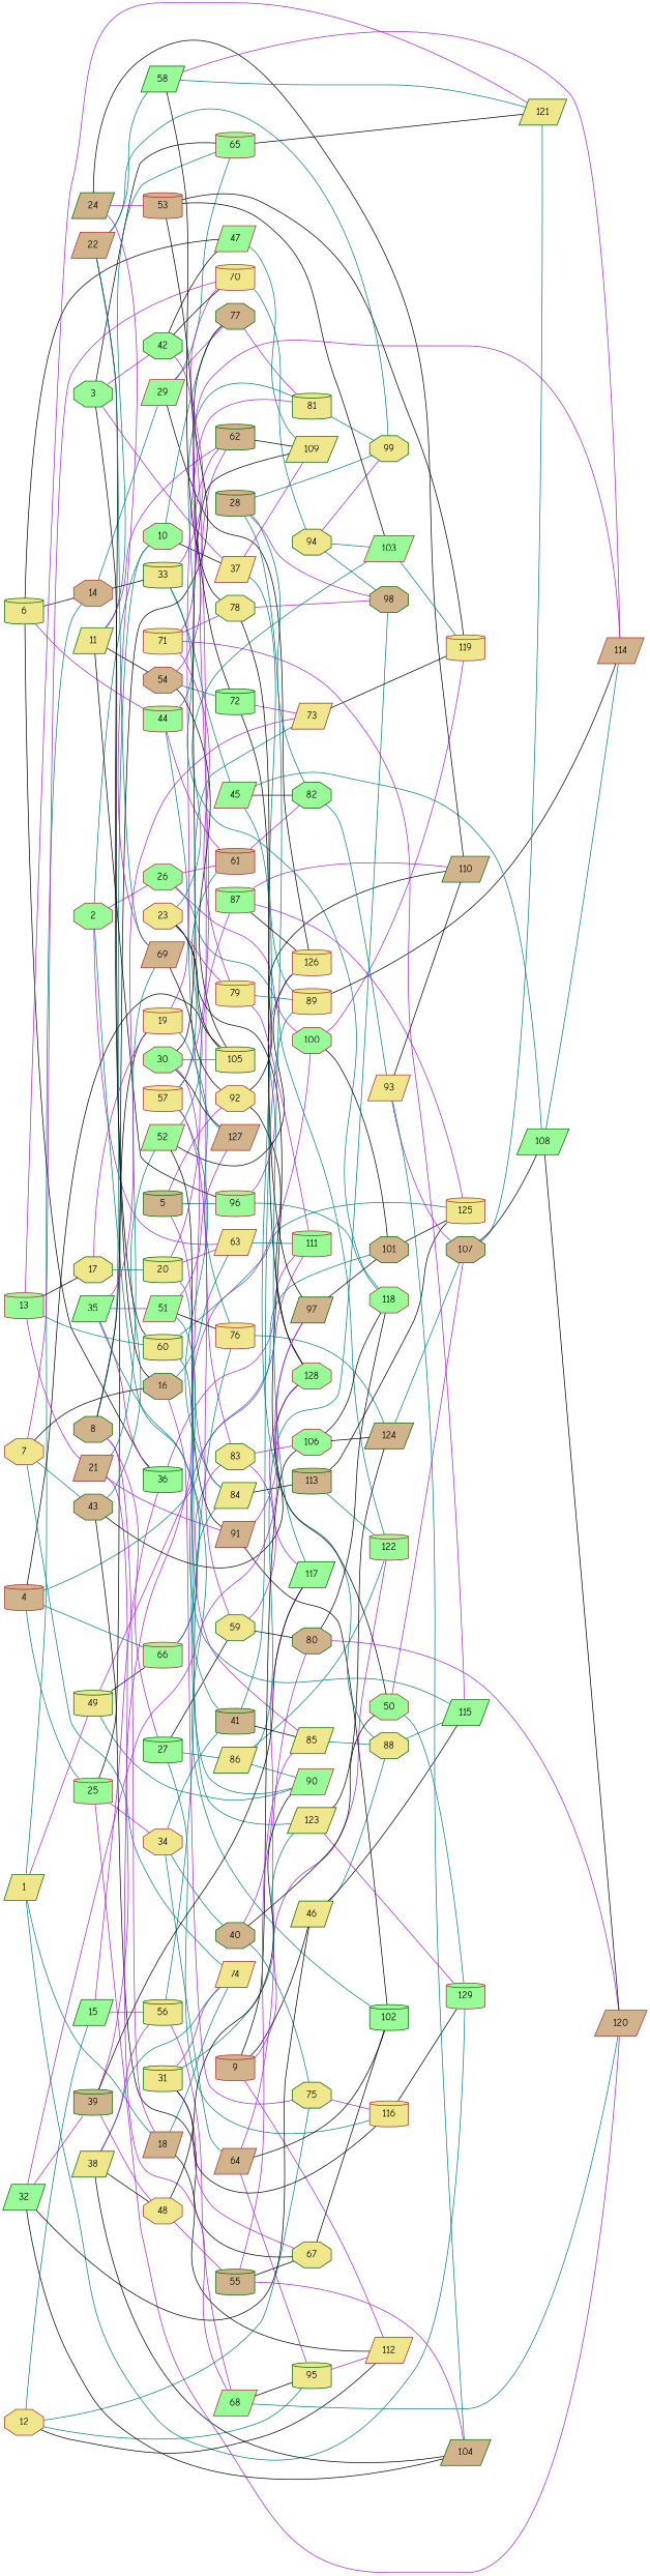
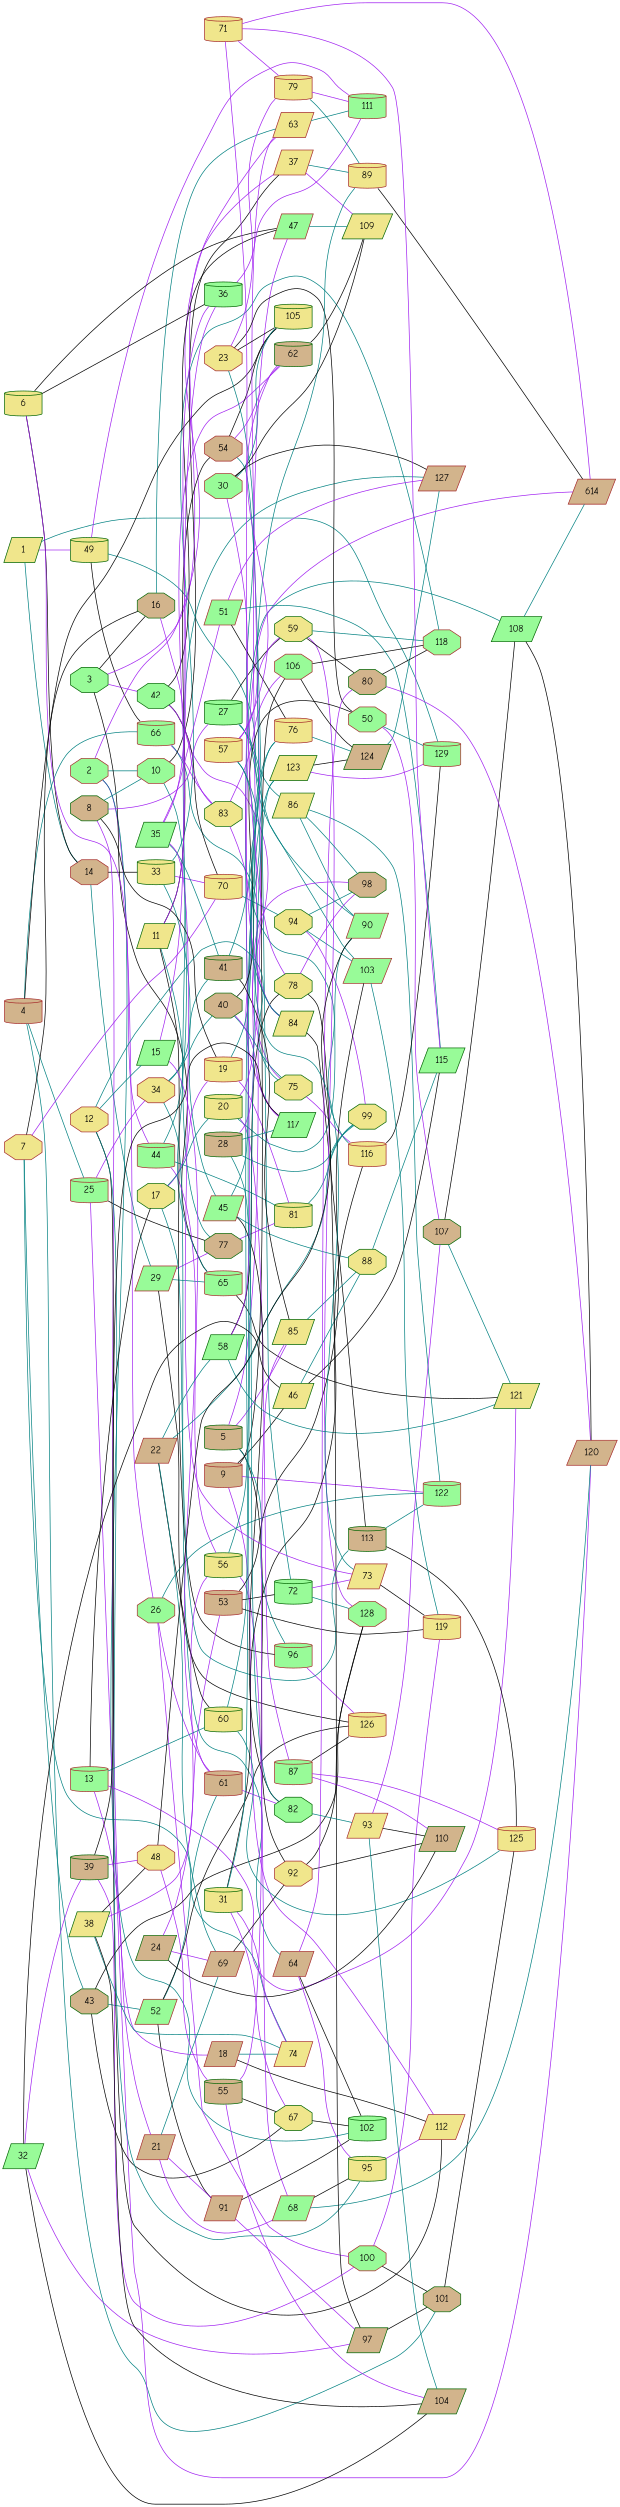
  graph {
    fontname="Comic Neue"
    rankdir=LR
    node [color=brown fillcolor=khaki fontname="Comic Neue" shape=cylinder style=filled]
    edge [color=teal fontname="Comic Neue"]
    1 [color=darkgreen shape=parallelogram]
    14 [fillcolor=tan shape=octagon]
    18 [fillcolor=tan shape=parallelogram]
    49 [color=darkgreen]
    129 [fillcolor=palegreen]
    29 [fillcolor=palegreen shape=parallelogram]
    33 [color=darkgreen]
    74 [shape=parallelogram]
    112 [shape=parallelogram]
    66 [fillcolor=palegreen]
    90 [fillcolor=palegreen shape=parallelogram]
    111 [fillcolor=palegreen]
    2 [fillcolor=palegreen shape=octagon]
    10 [fillcolor=palegreen shape=octagon]
    26 [fillcolor=palegreen shape=octagon]
    63 [shape=parallelogram]
    102 [color=darkgreen fillcolor=palegreen]
    37 [shape=parallelogram]
    77 [color=darkgreen fillcolor=tan shape=octagon]
    122 [fillcolor=palegreen]
    61 [fillcolor=tan]
    100 [fillcolor=palegreen shape=octagon]
    3 [color=darkgreen fillcolor=palegreen shape=octagon]
    16 [color=darkgreen fillcolor=tan shape=octagon]
    42 [color=darkgreen fillcolor=palegreen shape=octagon]
    65 [fillcolor=palegreen]
    75 [color=darkgreen shape=octagon]
    109 [color=darkgreen shape=parallelogram]
    89
    47 [fillcolor=palegreen shape=parallelogram]
    70
    83 [color=darkgreen shape=octagon]
    121 [color=darkgreen shape=parallelogram]
    4 [fillcolor=tan]
    25 [fillcolor=palegreen]
    101 [color=darkgreen fillcolor=tan shape=octagon]
    105 [color=darkgreen]
    34 [shape=octagon]
    120 [fillcolor=tan shape=parallelogram]
    84 [color=darkgreen shape=parallelogram]
    125
    5 [color=darkgreen fillcolor=tan]
    85 [color=darkgreen shape=parallelogram]
    92 [shape=octagon]
    96 [fillcolor=palegreen]
    88 [color=darkgreen shape=octagon]
    110 [color=darkgreen fillcolor=tan shape=parallelogram]
    128 [fillcolor=palegreen shape=octagon]
    126
    118 [fillcolor=palegreen shape=octagon]
    6 [color=darkgreen]
    36 [color=darkgreen fillcolor=palegreen]
    44 [fillcolor=palegreen]
    81 [color=darkgreen]
    127 [fillcolor=tan shape=parallelogram]
    7 [shape=octagon]
    43 [color=darkgreen fillcolor=tan shape=octagon]
    67 [color=darkgreen shape=octagon]
    52 [fillcolor=palegreen shape=parallelogram]
    94 [color=darkgreen shape=octagon]
    8 [color=darkgreen fillcolor=tan shape=octagon]
    19
    27 [color=darkgreen fillcolor=palegreen]
    76
    59 [color=darkgreen shape=octagon]
    86 [color=darkgreen shape=parallelogram]
    116
    9 [fillcolor=tan]
    46 [color=darkgreen shape=parallelogram]
    106 [fillcolor=palegreen shape=octagon]
    115 [color=darkgreen fillcolor=palegreen shape=parallelogram]
    124 [color=darkgreen fillcolor=tan shape=parallelogram]
    11 [color=darkgreen shape=parallelogram]
    54 [fillcolor=tan shape=octagon]
    62 [color=darkgreen fillcolor=tan]
    72 [color=darkgreen fillcolor=palegreen]
    12 [shape=octagon]
    15 [color=darkgreen fillcolor=palegreen shape=parallelogram]
    95 [color=darkgreen]
    56 [color=darkgreen]
    13 [fillcolor=palegreen]
    17 [color=darkgreen shape=octagon]
    21 [fillcolor=tan shape=parallelogram]
    60 [color=darkgreen]
    20 [color=darkgreen]
    113 [color=darkgreen fillcolor=tan]
    68 [fillcolor=palegreen shape=parallelogram]
    69 [fillcolor=tan shape=parallelogram]
    91 [fillcolor=tan shape=parallelogram]
    123 [color=darkgreen shape=parallelogram]
    45 [fillcolor=palegreen shape=parallelogram]
    24 [color=darkgreen fillcolor=tan shape=parallelogram]
    53 [fillcolor=tan]
    87 [fillcolor=palegreen]
    99 [color=darkgreen shape=octagon]
    97 [color=darkgreen fillcolor=tan shape=parallelogram]
    22 [fillcolor=tan shape=parallelogram]
    58 [color=darkgreen fillcolor=palegreen shape=parallelogram]
    78 [color=darkgreen shape=octagon]
-   114 [fillcolor=tan shape=parallelogram]
+   114 [fillcolor=tan shape=parallelogram label=614]
    23 [shape=octagon]
    50 [fillcolor=palegreen shape=octagon]
    79
    103 [fillcolor=palegreen shape=parallelogram]
    107 [color=darkgreen fillcolor=tan shape=octagon]
    119
    40 [color=darkgreen fillcolor=tan shape=octagon]
    41 [color=darkgreen fillcolor=tan]
    64 [fillcolor=tan shape=parallelogram]
    82 [color=darkgreen fillcolor=palegreen shape=octagon]
    80 [color=darkgreen fillcolor=tan shape=octagon]
    98 [color=darkgreen fillcolor=tan shape=octagon]
    28 [color=darkgreen fillcolor=tan]
    117 [color=darkgreen fillcolor=palegreen shape=parallelogram]
    93 [shape=parallelogram]
    30 [fillcolor=palegreen shape=octagon]
    31 [color=darkgreen]
    32 [color=darkgreen fillcolor=palegreen shape=parallelogram]
    39 [color=darkgreen fillcolor=tan]
    104 [color=darkgreen fillcolor=tan shape=parallelogram]
    48 [shape=octagon]
    108 [color=darkgreen fillcolor=palegreen shape=parallelogram]
    35 [color=darkgreen fillcolor=palegreen shape=parallelogram]
    51 [fillcolor=palegreen shape=parallelogram]
    73 [shape=parallelogram]
    38 [color=darkgreen shape=parallelogram]
    55 [color=darkgreen fillcolor=tan]
    57
    71
    1 -- 14
-   1 -- 18
    1 -- 49 [color=purple]
    1 -- 129
    14 -- 29
    14 -- 33 [color=black]
    18 -- 74
    18 -- 112 [color=black]
    49 -- 66 [color=black]
    49 -- 90
    49 -- 111 [color=purple]
    29 -- 77 [color=purple]
    29 -- 65
    29 -- 126 [color=black]
    33 -- 70 [color=purple]
    33 -- 118
    33 -- 45
    66 -- 83 [color=purple]
    66 -- 84
    2 -- 10
    2 -- 26 [color=purple]
    2 -- 63 [color=purple]
    2 -- 102
    10 -- 37 [color=black]
    10 -- 77
    26 -- 122
    26 -- 61 [color=purple]
    26 -- 100 [color=purple]
    63 -- 111
    37 -- 109 [color=purple]
    37 -- 89
    77 -- 81 [color=purple]
    61 -- 82 [color=purple]
    100 -- 101 [color=black]
    100 -- 119 [color=purple]
    3 -- 37 [color=purple]
    3 -- 16 [color=black]
    3 -- 42 [color=purple]
    3 -- 65 [color=black]
    16 -- 63
    16 -- 75 [color=purple]
    42 -- 47 [color=black]
    42 -- 70 [color=black]
    42 -- 83 [color=purple]
    65 -- 121 [color=black]
    75 -- 116 [color=purple]
    89 -- 114 [color=black]
    47 -- 109
    70 -- 94
    83 -- 106 [color=purple]
    83 -- 117 [color=purple]
    4 -- 66
    4 -- 25
    4 -- 101
    4 -- 105 [color=black]
    25 -- 77 [color=black]
    25 -- 34 [color=purple]
    25 -- 120 [color=purple]
    101 -- 125 [color=black]
    34 -- 40
    34 -- 41
    34 -- 64
    84 -- 113 [color=black]
+   5 -- 47 [color=purple]
    5 -- 85 [color=purple]
-   5 -- 92 [color=purple]
+   5 -- 92 [color=black]
    5 -- 96
    85 -- 88
    92 -- 110 [color=black]
    92 -- 128 [color=black]
    96 -- 126 [color=purple]
-   96 -- 118
+   59 -- 118
    88 -- 115
    6 -- 14 [color=black]
    6 -- 47 [color=black]
    6 -- 36 [color=black]
    6 -- 44 [color=purple]
    36 -- 111 [color=purple]
    44 -- 61 [color=purple]
    44 -- 81
    44 -- 127
    81 -- 99
    7 -- 74
    7 -- 16 [color=black]
    7 -- 70 [color=purple]
    7 -- 43
    43 -- 128 [color=black]
    43 -- 67 [color=black]
    43 -- 52
    67 -- 102 [color=black]
    52 -- 61
    52 -- 126 [color=black]
    52 -- 91 [color=black]
    94 -- 99 [color=purple]
    94 -- 103
    94 -- 98
    8 -- 18 [color=purple]
    8 -- 10
    8 -- 19 [color=black]
    8 -- 27 [color=purple]
    19 -- 81 [color=purple]
    19 -- 76
    27 -- 59 [color=black]
    27 -- 86
    27 -- 116
    76 -- 124
    59 -- 128 [color=purple]
    59 -- 80 [color=black]
    86 -- 90
    86 -- 122
    86 -- 98
    116 -- 129 [color=black]
    9 -- 112 [color=purple]
    9 -- 122 [color=purple]
    9 -- 46 [color=black]
    9 -- 106 [color=black]
    46 -- 88
    46 -- 115 [color=black]
    106 -- 118 [color=black]
    106 -- 124 [color=black]
-   124 -- 107
+   124 -- 127
    11 -- 65
    11 -- 96 [color=black]
    11 -- 54 [color=black]
    11 -- 62 [color=purple]
    54 -- 105 [color=black]
    54 -- 62 [color=purple]
    54 -- 72
    62 -- 109 [color=black]
-   72 -- 128 [color=black]
+   72 -- 128
    72 -- 73 [color=purple]
    12 -- 112 [color=black]
    12 -- 75
    12 -- 15
    12 -- 95
    15 -- 36 [color=purple]
    15 -- 56 [color=purple]
    95 -- 112 [color=purple]
    56 -- 76
    56 -- 68 [color=purple]
    13 -- 121 [color=purple]
    13 -- 17 [color=black]
    13 -- 21 [color=purple]
    13 -- 60
    17 -- 19 [color=purple]
    17 -- 20
+   17 -- 113
    21 -- 68 [color=purple]
    21 -- 69
    21 -- 91 [color=purple]
    60 -- 125
    60 -- 123
    20 -- 90
    20 -- 63 [color=purple]
    20 -- 87 [color=purple]
    113 -- 122
    113 -- 125 [color=black]
    68 -- 120
    68 -- 95 [color=black]
    69 -- 92 [color=black]
    91 -- 102 [color=black]
    91 -- 97 [color=purple]
    123 -- 129 [color=purple]
    123 -- 124 [color=black]
    45 -- 88
    45 -- 82 [color=black]
    45 -- 108
    24 -- 110 [color=black]
    24 -- 69 [color=purple]
    24 -- 53 [color=purple]
    53 -- 72 [color=black]
    53 -- 103 [color=black]
    53 -- 119 [color=black]
    87 -- 125 [color=purple]
    87 -- 110 [color=purple]
    87 -- 126 [color=black]
    97 -- 101 [color=black]
    22 -- 60 [color=black]
    22 -- 69
    22 -- 99
    22 -- 58
    58 -- 121
    58 -- 78 [color=black]
    58 -- 114 [color=purple]
    78 -- 97 [color=black]
    78 -- 98 [color=purple]
    23 -- 105 [color=black]
    23 -- 50 [color=black]
    23 -- 79 [color=purple]
    23 -- 103
    50 -- 129
    50 -- 107 [color=purple]
    79 -- 111 [color=purple]
    79 -- 89
    103 -- 119
    107 -- 121
    107 -- 108 [color=black]
    40 -- 75
    40 -- 50 [color=black]
    40 -- 117 [color=purple]
    41 -- 89
    41 -- 85 [color=black]
    64 -- 102 [color=black]
    64 -- 95 [color=purple]
    64 -- 80 [color=purple]
    82 -- 93
    80 -- 120 [color=purple]
    80 -- 118 [color=black]
    28 -- 99
    28 -- 82
    28 -- 98 [color=purple]
    28 -- 117
    93 -- 110 [color=black]
    93 -- 107 [color=purple]
    93 -- 104
    30 -- 109 [color=black]
    30 -- 105
    30 -- 84 [color=purple]
    30 -- 127 [color=black]
    31 -- 74 [color=purple]
    31 -- 67 [color=purple]
    31 -- 116 [color=black]
    31 -- 123
    32 -- 46 [color=black]
    32 -- 97 [color=purple]
    32 -- 39 [color=purple]
    32 -- 104 [color=black]
    39 -- 100 [color=purple]
    39 -- 117 [color=black]
    39 -- 48 [color=purple]
    48 -- 90 [color=black]
    48 -- 55 [color=purple]
    108 -- 120 [color=black]
    108 -- 114
    35 -- 36 [color=purple]
    35 -- 41
    35 -- 51 [color=purple]
    35 -- 73 [color=purple]
    51 -- 127 [color=purple]
    51 -- 76 [color=black]
    51 -- 115
    73 -- 119 [color=black]
    38 -- 74
    38 -- 56 [color=purple]
    38 -- 104 [color=black]
    38 -- 48 [color=black]
    55 -- 85 [color=purple]
    55 -- 67 [color=black]
    55 -- 104 [color=purple]
    57 -- 84
    57 -- 59 [color=purple]
    57 -- 62 [color=purple]
    57 -- 73
    71 -- 115 [color=purple]
    71 -- 78 [color=purple]
    71 -- 114 [color=purple]
    71 -- 79 [color=purple]
  }
